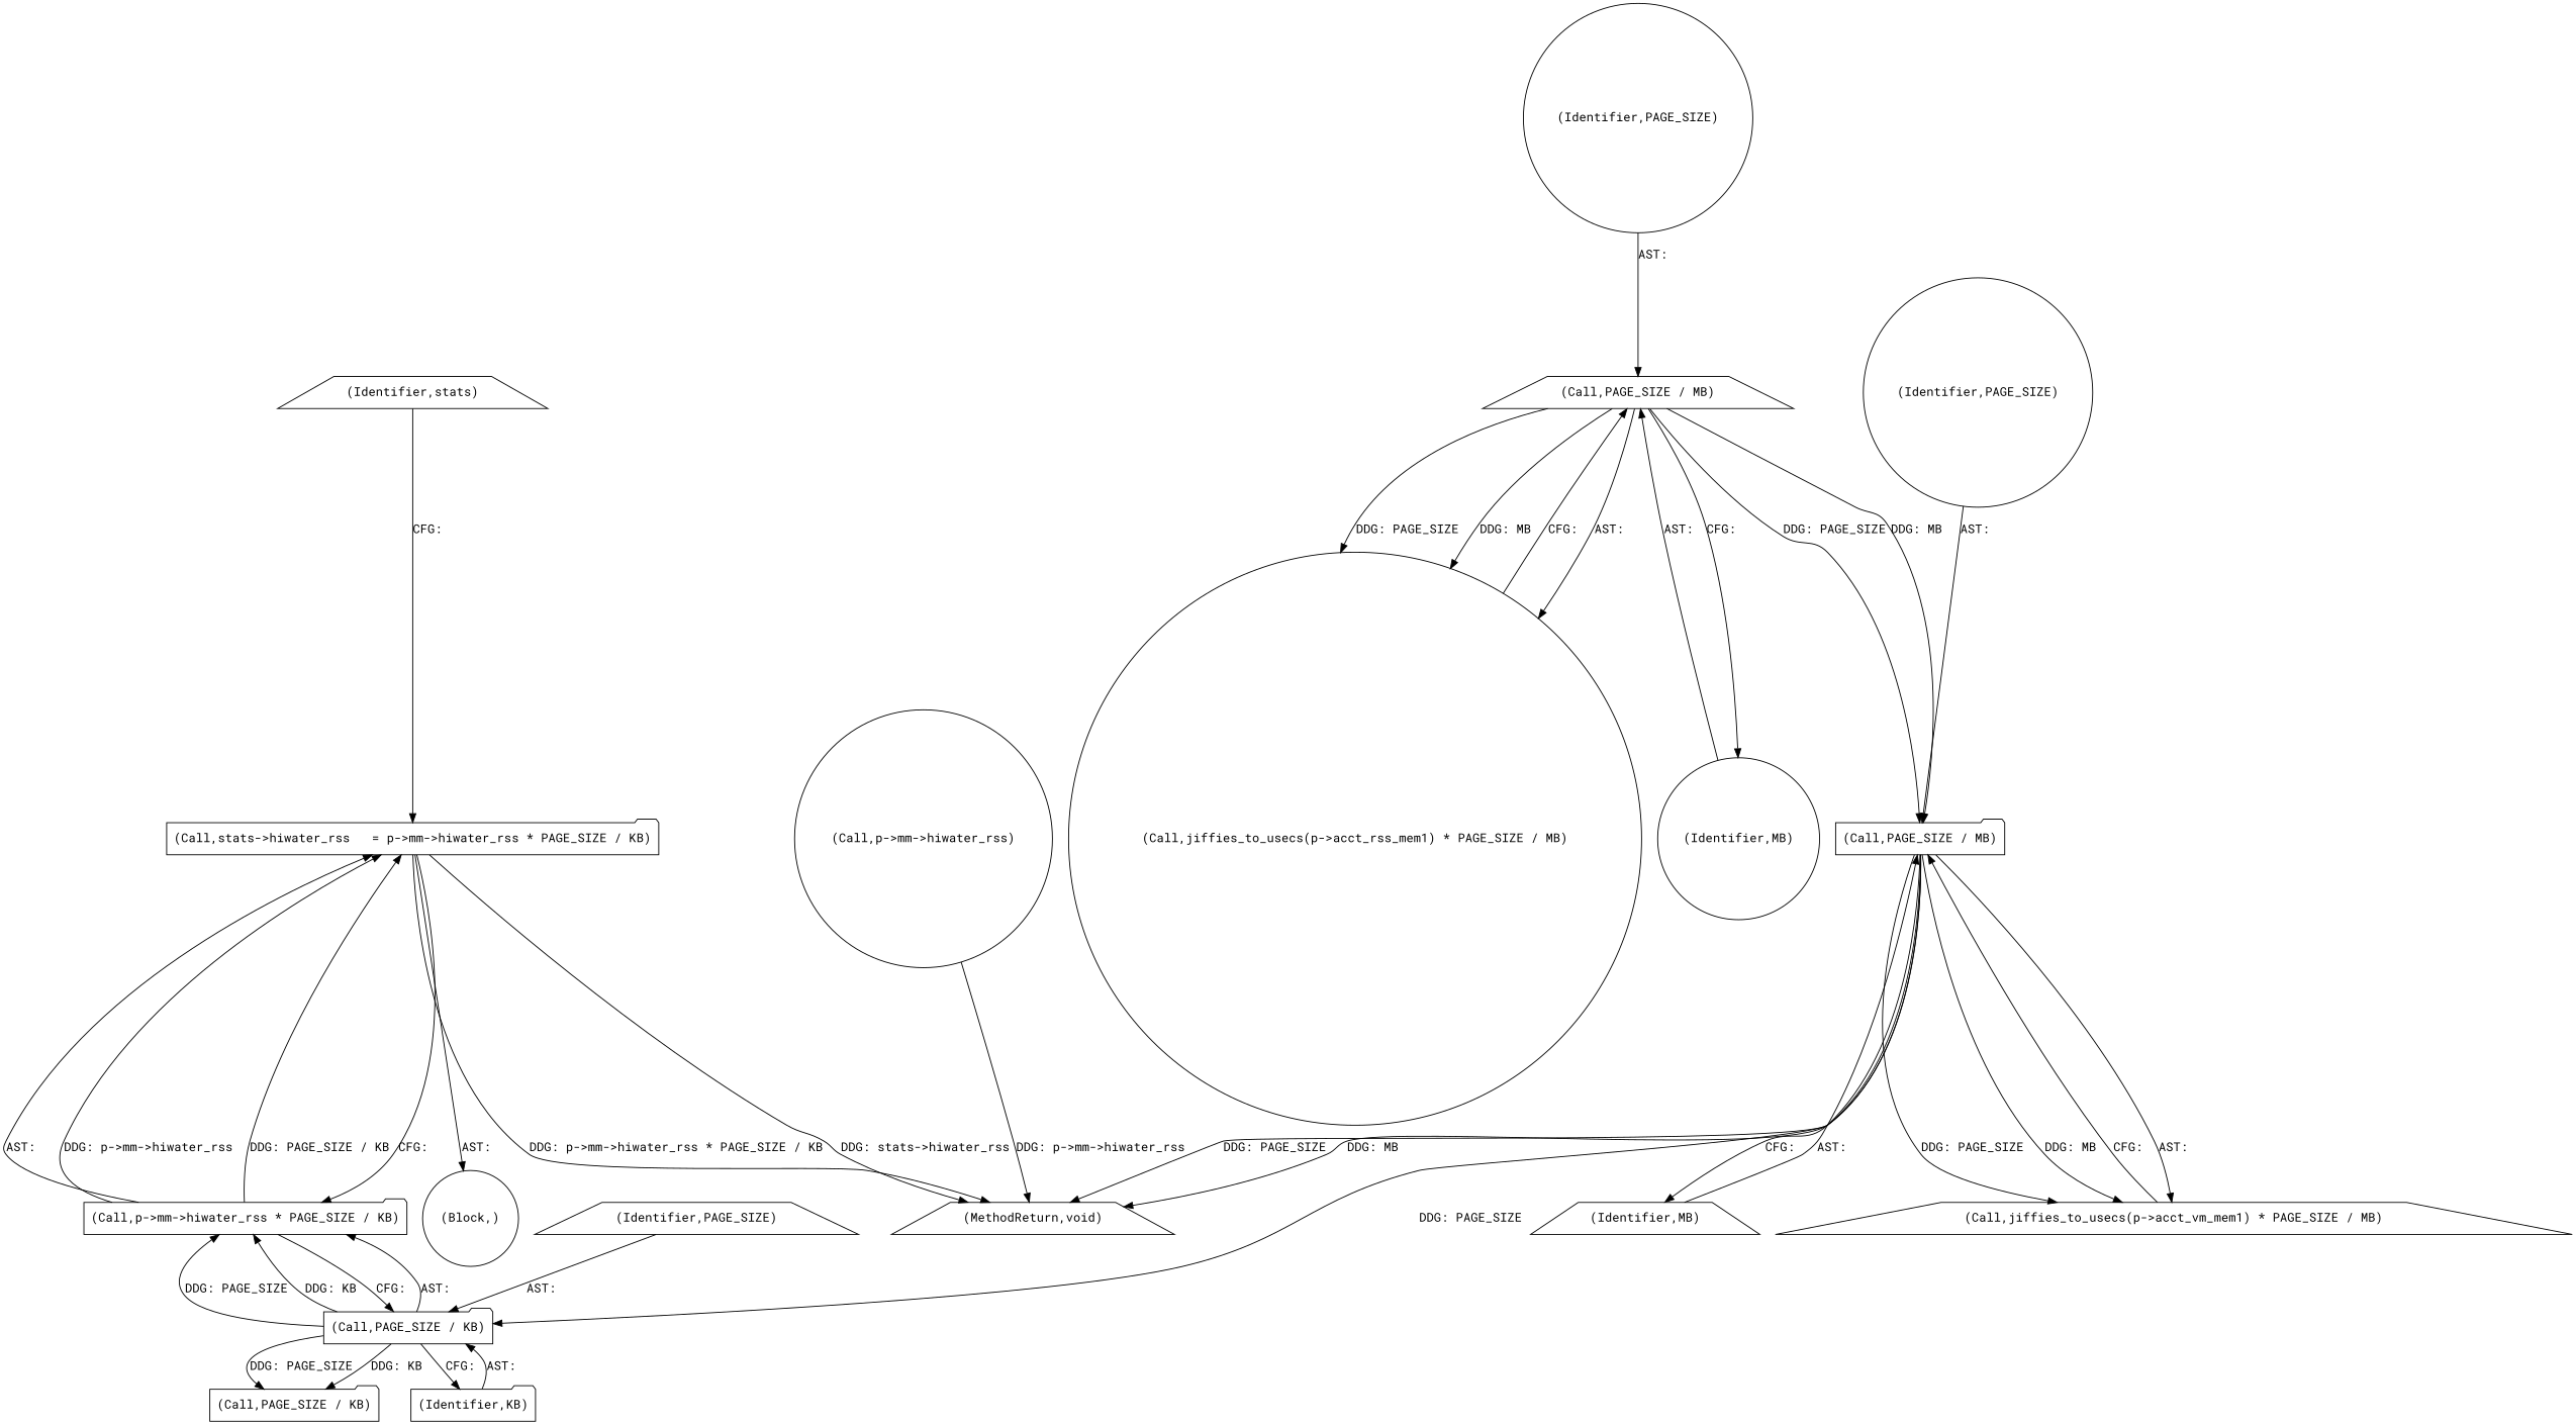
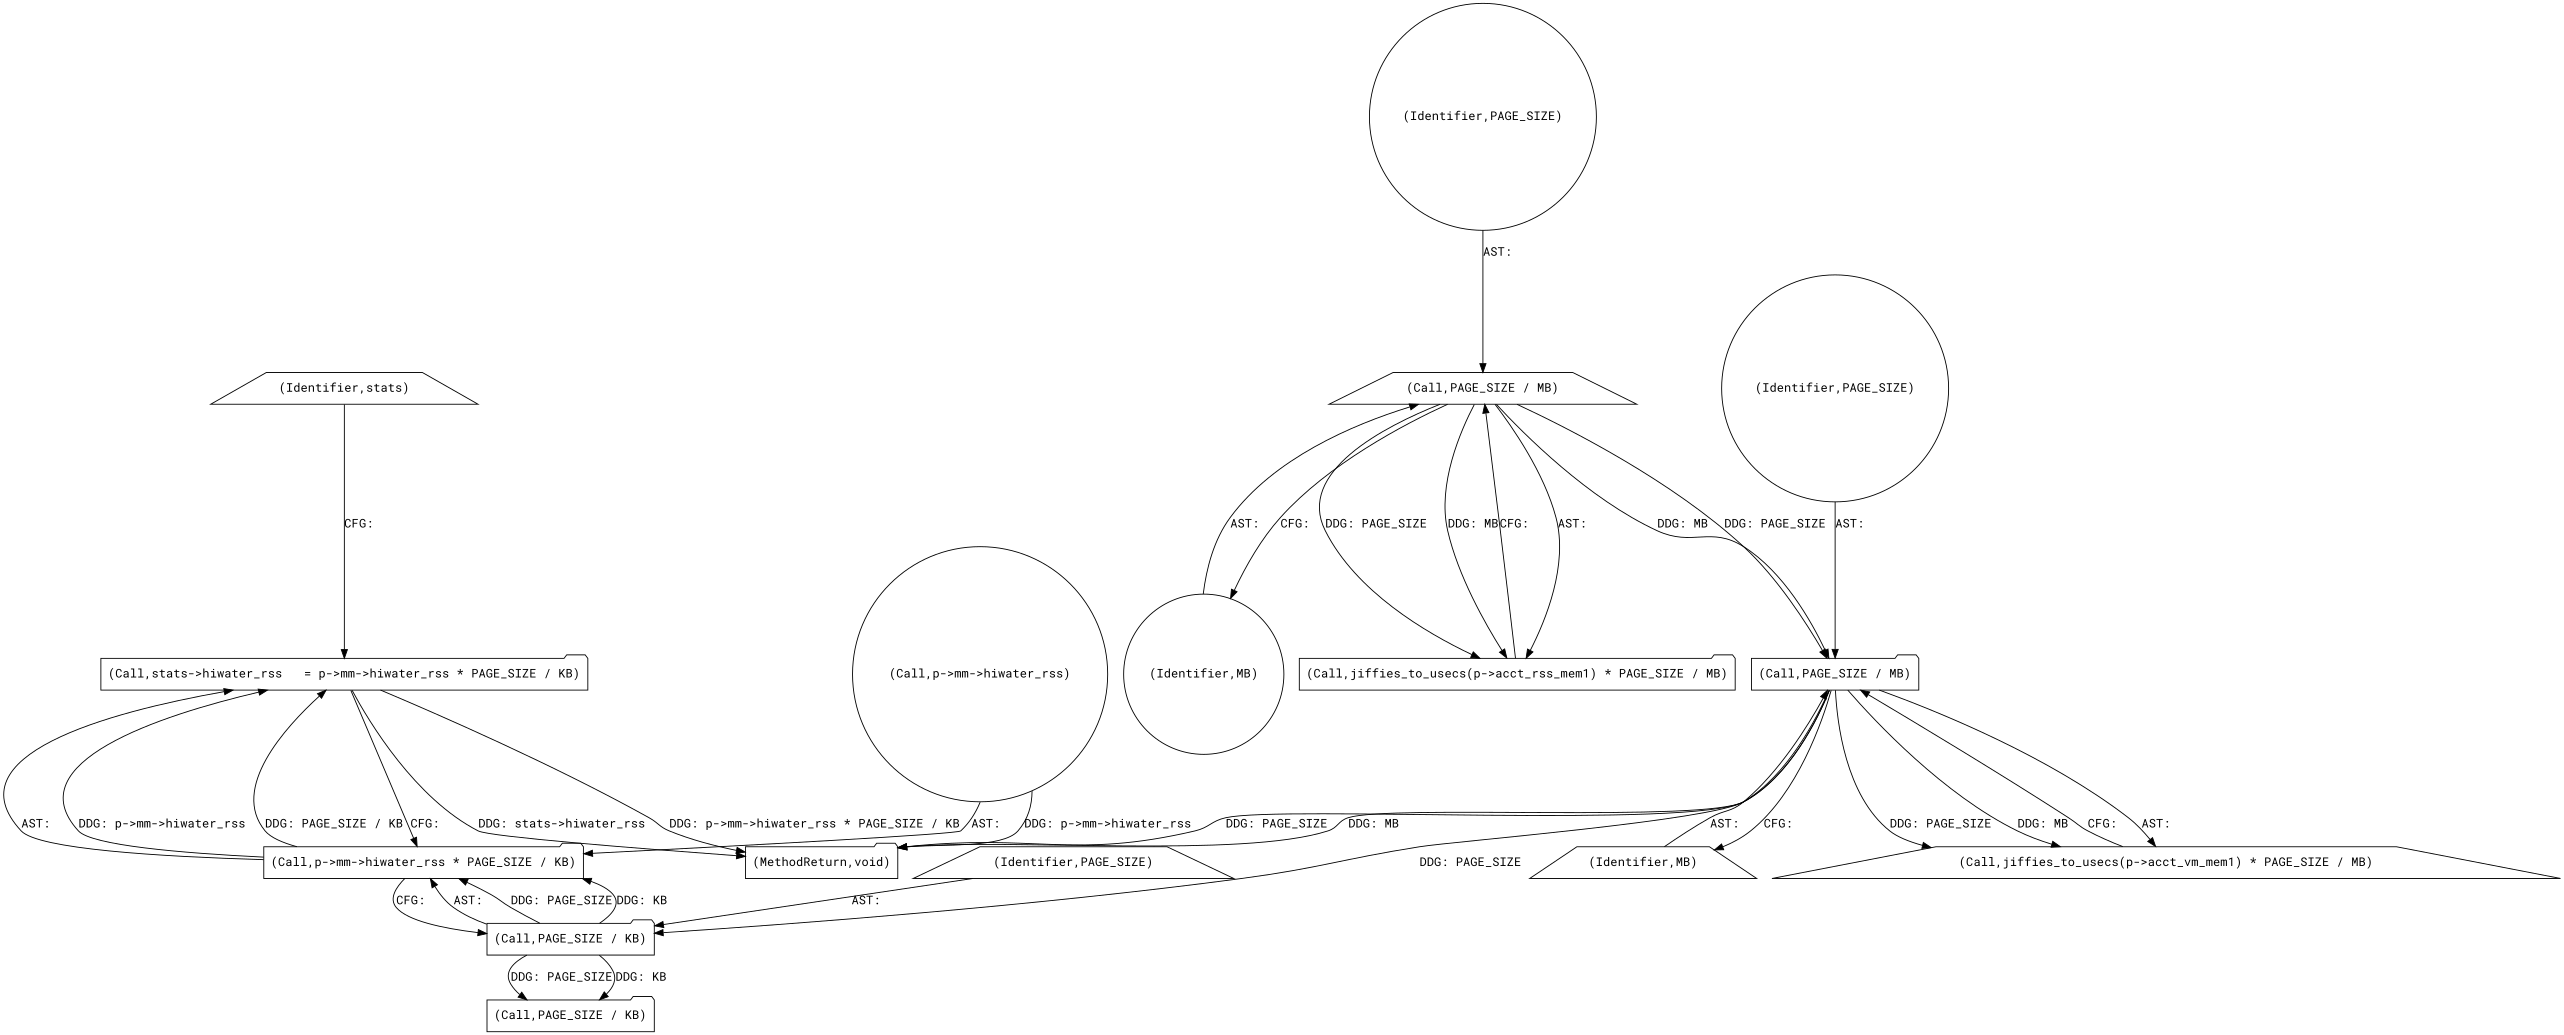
  digraph {
    fontname="Roboto Mono"
    node [fontname="Roboto Mono" shape=folder]
    edge [fontname="Roboto Mono"]
    n1 [label="(Call,stats->hiwater_rss   = p->mm->hiwater_rss * PAGE_SIZE / KB)"]
    n2 [label="(Call,p->mm->hiwater_rss * PAGE_SIZE / KB)"]
-   n3 [label="(Block,)" shape=circle]
-   n4 [label="(MethodReturn,void)" shape=trapezium]
+   n4 [label="(MethodReturn,void)"]
    n5 [label="(Call,PAGE_SIZE / KB)"]
    n6 [label="(Call,PAGE_SIZE / KB)"]
-   n7 [label="(Identifier,KB)"]
    n8 [label="(Call,PAGE_SIZE / MB)"]
    n9 [label="(Call,jiffies_to_usecs(p->acct_vm_mem1) * PAGE_SIZE / MB)" shape=trapezium]
    n10 [label="(Identifier,MB)" shape=trapezium]
    n11 [label="(Call,PAGE_SIZE / MB)" shape=trapezium]
-   n12 [label="(Call,jiffies_to_usecs(p->acct_rss_mem1) * PAGE_SIZE / MB)" shape=circle]
+   n12 [label="(Call,jiffies_to_usecs(p->acct_rss_mem1) * PAGE_SIZE / MB)"]
    n13 [label="(Identifier,MB)" shape=circle]
    n14 [label="(Identifier,PAGE_SIZE)" shape=circle]
    n15 [label="(Identifier,PAGE_SIZE)" shape=trapezium]
    n16 [label="(Call,p->mm->hiwater_rss)" shape=circle]
    n17 [label="(Identifier,stats)" shape=trapezium]
    n18 [label="(Identifier,PAGE_SIZE)" shape=circle]
    n1 -> n2 [label="CFG: "]
-   n1 -> n3 [label="AST: "]
    n1 -> n4 [label="DDG: p->mm->hiwater_rss * PAGE_SIZE / KB"]
    n1 -> n4 [label="DDG: stats->hiwater_rss"]
    n2 -> n1 [label="AST: "]
    n2 -> n1 [label="DDG: p->mm->hiwater_rss"]
    n2 -> n1 [label="DDG: PAGE_SIZE / KB"]
    n2 -> n5 [label="CFG: "]
    n5 -> n2 [label="AST: "]
    n5 -> n2 [label="DDG: PAGE_SIZE"]
    n5 -> n2 [label="DDG: KB"]
    n5 -> n6 [label="DDG: PAGE_SIZE"]
    n5 -> n6 [label="DDG: KB"]
-   n5 -> n7 [label="CFG: "]
-   n7 -> n5 [label="AST: "]
    n8 -> n4 [label="DDG: PAGE_SIZE"]
    n8 -> n4 [label="DDG: MB"]
    n8 -> n5 [label="DDG: PAGE_SIZE"]
    n8 -> n9 [label="AST: "]
    n8 -> n9 [label="DDG: PAGE_SIZE"]
    n8 -> n9 [label="DDG: MB"]
    n8 -> n10 [label="CFG: "]
    n9 -> n8 [label="CFG: "]
    n10 -> n8 [label="AST: "]
    n11 -> n8 [label="DDG: PAGE_SIZE"]
    n11 -> n8 [label="DDG: MB"]
    n11 -> n12 [label="AST: "]
    n11 -> n12 [label="DDG: PAGE_SIZE"]
    n11 -> n12 [label="DDG: MB"]
    n11 -> n13 [label="CFG: "]
    n12 -> n11 [label="CFG: "]
    n13 -> n11 [label="AST: "]
    n14 -> n8 [label="AST: "]
    n15 -> n5 [label="AST: "]
+   n16 -> n2 [label="AST: "]
    n16 -> n4 [label="DDG: p->mm->hiwater_rss"]
    n17 -> n1 [label="CFG: "]
    n18 -> n11 [label="AST: "]
  }
